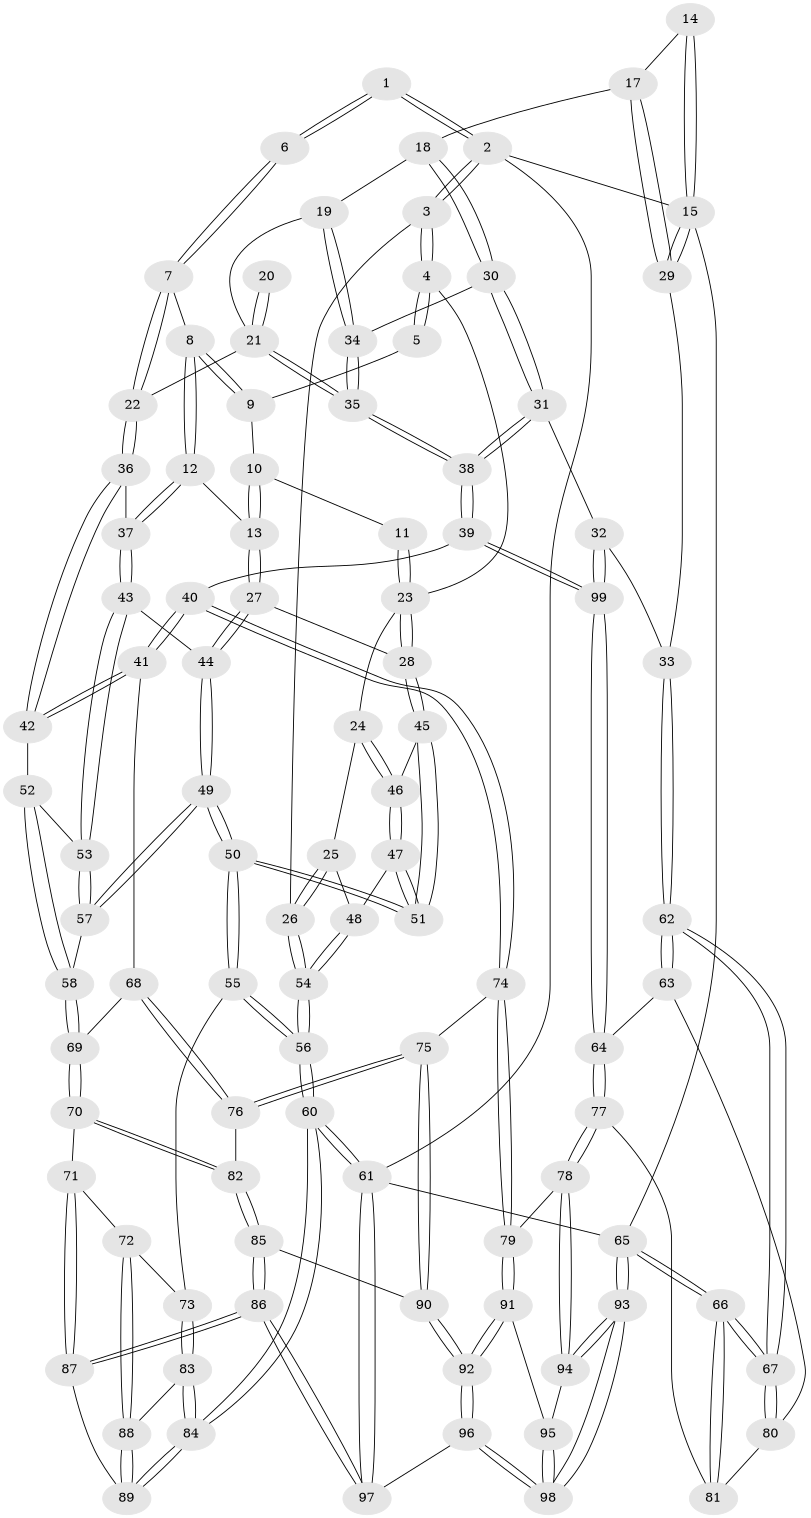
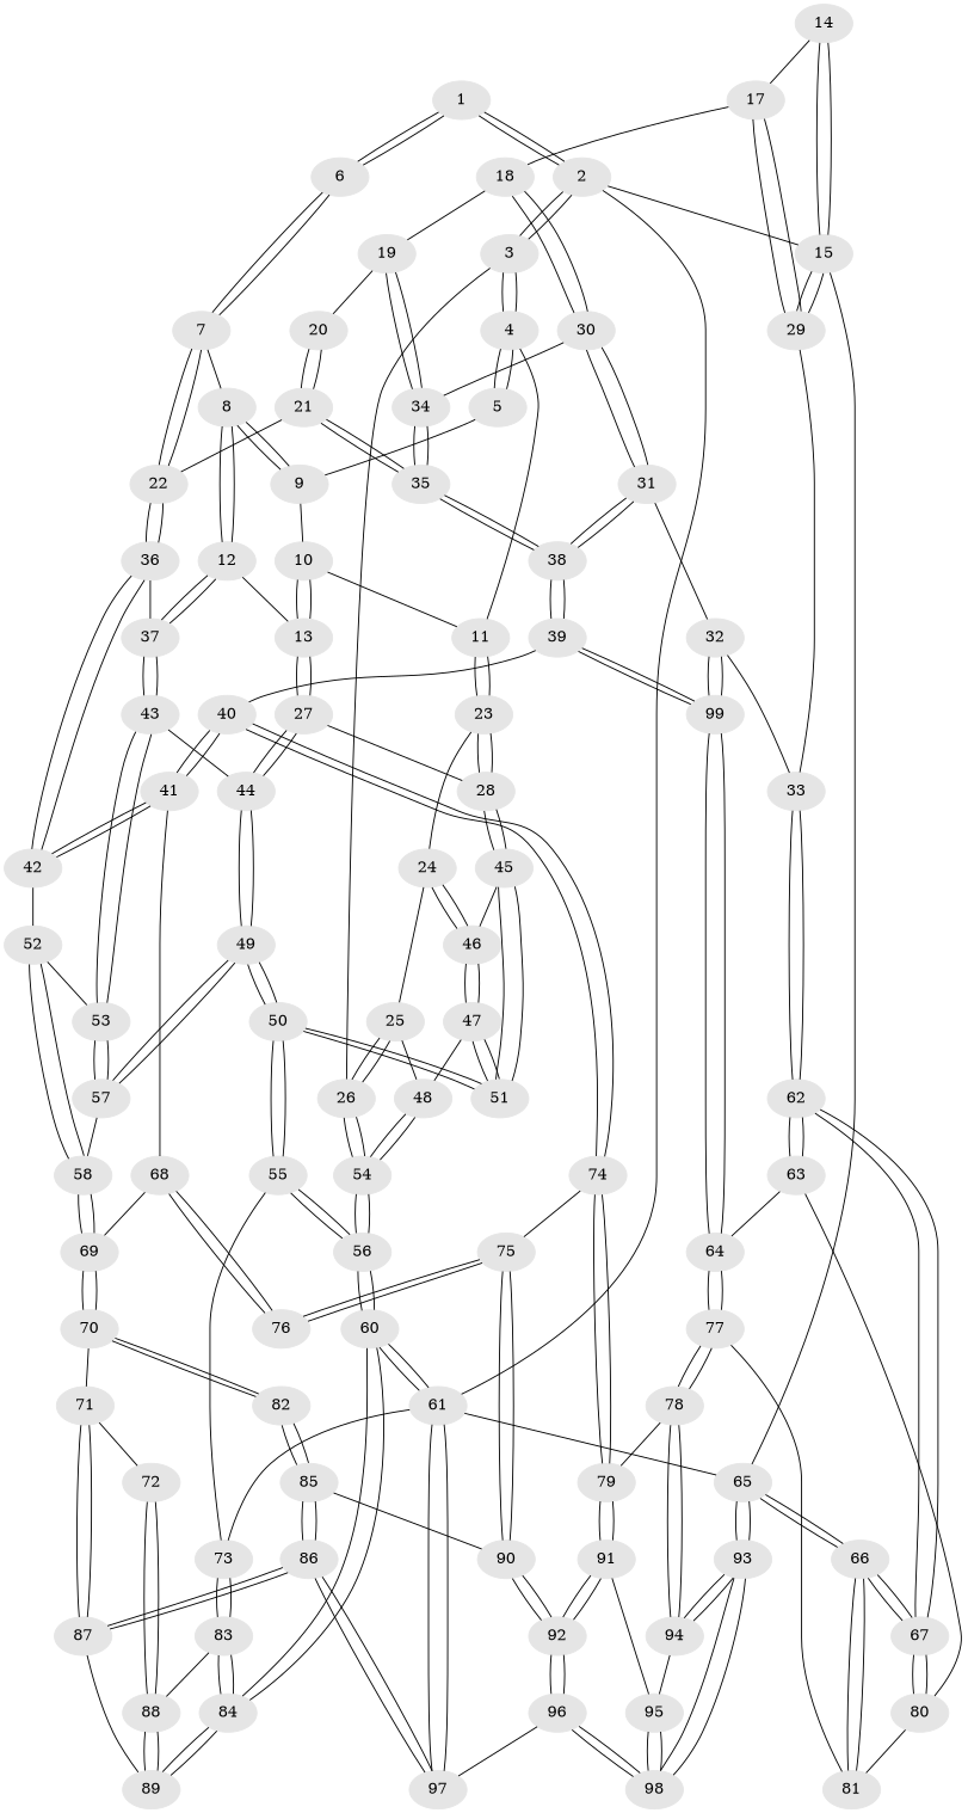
  graph {
    node [color=gray90 style=filled]
    1
    2
    6
    3
    15
    61
    7
    4
    26
    29
    65
    97
    5
    11
    54
    9
    23
    10
    8
    22
    12
    36
    13
    37
    27
    24
    28
    43
    44
    14
    17
    18
    33
    66
    93
    20
    21
    19
    30
    34
    31
    35
    38
    42
    25
    46
    45
    48
    47
    56
    49
    51
    62
    32
    n55 [label=99]
    39
    64
    63
    67
    52
    53
    40
    41
    74
    68
    75
    79
    69
    76
    58
    57
    50
    55
    73
    60
    83
    84
    70
    77
    89
    80
    81
    78
    94
    98
    82
    71
    72
    87
    85
    88
    90
    91
    92
    95
    86
    96
    1 -- 2
    1 -- 2
    1 -- 6
    1 -- 6
    2 -- 3
    2 -- 3
    2 -- 15
    2 -- 61
    6 -- 7
    6 -- 7
    3 -- 4
    3 -- 4
    3 -- 26
    15 -- 29
    15 -- 29
    15 -- 65
    61 -- 65
    61 -- 97
    61 -- 97
    7 -- 8
    7 -- 22
    7 -- 22
    4 -- 5
    4 -- 5
-   4 -- 23
+   4 -- 11
    26 -- 54
    26 -- 54
    29 -- 33
    65 -- 66
    65 -- 66
    65 -- 93
    65 -- 93
    5 -- 9
    11 -- 23
    11 -- 23
    54 -- 56
    54 -- 56
    9 -- 10
    23 -- 24
    23 -- 28
    23 -- 28
    10 -- 11
    10 -- 13
    10 -- 13
    8 -- 9
    8 -- 9
    8 -- 12
    8 -- 12
    22 -- 36
    22 -- 36
    12 -- 13
    12 -- 37
    12 -- 37
    36 -- 37
    36 -- 42
    36 -- 42
    13 -- 27
    13 -- 27
    37 -- 43
    37 -- 43
    27 -- 28
    27 -- 44
    27 -- 44
    24 -- 25
    24 -- 46
    24 -- 46
    28 -- 45
    28 -- 45
    43 -- 44
    43 -- 53
    43 -- 53
    44 -- 49
    44 -- 49
    14 -- 15
    14 -- 15
    14 -- 17
    17 -- 29
    17 -- 29
    17 -- 18
    18 -- 19
    18 -- 30
    18 -- 30
    33 -- 62
    33 -- 62
    66 -- 67
    66 -- 67
    66 -- 81
    66 -- 81
    93 -- 94
    93 -- 94
    93 -- 98
    93 -- 98
    20 -- 21
    20 -- 21
    21 -- 22
    21 -- 35
    21 -- 35
-   19 -- 21
+   19 -- 20
    19 -- 34
    19 -- 34
    30 -- 34
    30 -- 31
    30 -- 31
    34 -- 35
    34 -- 35
    31 -- 38
    31 -- 38
    31 -- 32
    35 -- 38
    35 -- 38
    38 -- 39
    38 -- 39
    42 -- 52
    25 -- 26
    25 -- 26
    25 -- 48
    46 -- 47
    46 -- 47
    45 -- 46
    45 -- 51
    45 -- 51
    48 -- 54
    48 -- 54
    47 -- 48
    47 -- 51
    47 -- 51
    56 -- 60
    56 -- 60
    49 -- 57
    49 -- 57
    49 -- 50
    49 -- 50
    62 -- 63
    62 -- 63
    62 -- 67
    62 -- 67
    32 -- 33
    32 -- n55
    32 -- n55
    n55 -- 64
    n55 -- 64
    39 -- n55
    39 -- n55
    39 -- 40
    64 -- 77
    64 -- 77
    63 -- 64
    63 -- 80
    67 -- 80
    67 -- 80
    52 -- 53
    52 -- 58
    52 -- 58
    53 -- 57
    53 -- 57
    40 -- 41
    40 -- 41
    40 -- 74
    40 -- 74
    41 -- 42
    41 -- 42
    41 -- 68
    74 -- 75
    74 -- 79
    74 -- 79
    68 -- 69
    68 -- 76
    68 -- 76
    75 -- 76
    75 -- 76
    75 -- 90
    75 -- 90
    79 -- 91
    79 -- 91
    69 -- 70
    69 -- 70
-   76 -- 82
    58 -- 69
    58 -- 69
    57 -- 58
    50 -- 51
    50 -- 51
    50 -- 55
    50 -- 55
    55 -- 56
    55 -- 56
    55 -- 73
    73 -- 83
    73 -- 83
    60 -- 61
    60 -- 61
    60 -- 84
    60 -- 84
    83 -- 84
    83 -- 84
    83 -- 88
    84 -- 89
    84 -- 89
    70 -- 82
    70 -- 82
    70 -- 71
    77 -- 81
    77 -- 78
    77 -- 78
    80 -- 81
    78 -- 79
    78 -- 94
    78 -- 94
    94 -- 95
    82 -- 85
    82 -- 85
    71 -- 72
    71 -- 87
    71 -- 87
-   72 -- 73
+   61 -- 73
    72 -- 88
    72 -- 88
    87 -- 89
    85 -- 90
    85 -- 86
    85 -- 86
    88 -- 89
    88 -- 89
    90 -- 92
    90 -- 92
    91 -- 92
    91 -- 92
    91 -- 95
    92 -- 96
    92 -- 96
    95 -- 98
    95 -- 98
    86 -- 97
    86 -- 97
    86 -- 87
    86 -- 87
    96 -- 97
    96 -- 98
    96 -- 98
  }
